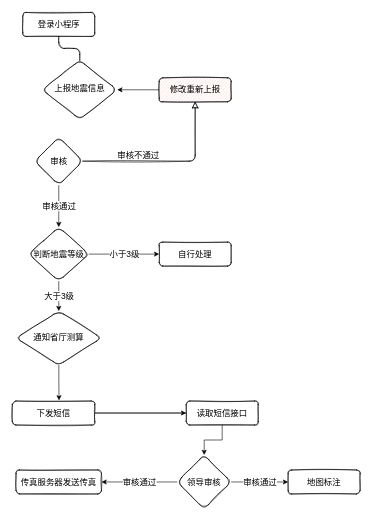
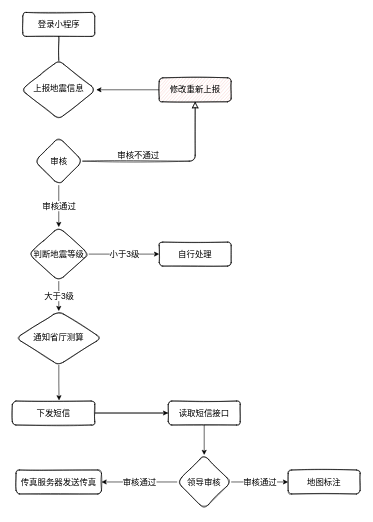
  <mxCell id="0" />
  <mxCell id="1" parent="0" />
  <mxCell id="2" value="" style="rounded=1;html=1;jettySize=auto;orthogonalLoop=1;fontSize=14;endArrow=none;endFill=0;endSize=8;strokeWidth=1;shadow=0;labelBackgroundColor=none;edgeStyle=orthogonalEdgeStyle;sketch=1;" parent="1" source="3" target="5" edge="1"><mxGeometry relative="1" as="geometry" /></mxCell>
  <mxCell id="3" value="登录小程序" style="rounded=1;whiteSpace=wrap;html=1;fontSize=14;glass=0;strokeWidth=1;shadow=0;sketch=1;" parent="1" vertex="1"><mxGeometry x="37.5" y="20" width="120" height="40" as="geometry" /></mxCell>
  <mxCell id="4" value="审核不通过" style="edgeStyle=orthogonalEdgeStyle;rounded=1;html=1;jettySize=auto;orthogonalLoop=1;fontSize=14;endArrow=block;endFill=0;endSize=8;strokeWidth=1;shadow=0;labelBackgroundColor=none;sketch=1;exitX=1;exitY=0.5;exitDx=0;exitDy=0;" parent="1" source="20" target="7" edge="1"><mxGeometry x="-0.357" y="10" relative="1" as="geometry"><mxPoint as="offset" /><mxPoint x="145" y="300" as="sourcePoint" /></mxGeometry></mxCell>
- <mxCell id="5" value="上报地震信息" style="rhombus;whiteSpace=wrap;html=1;shadow=0;fontFamily=Helvetica;fontSize=14;align=center;strokeWidth=1;spacing=6;spacingTop=-4;sketch=1;rounded=1;" parent="1" vertex="1"><mxGeometry x="70" y="100" width="125" height="98" as="geometry" /></mxCell>
+ <mxCell id="5" value="上报地震信息" style="rhombus;whiteSpace=wrap;html=1;shadow=0;fontFamily=Helvetica;fontSize=14;align=center;strokeWidth=1;spacing=6;spacingTop=-4;sketch=1;rounded=1;" parent="1" vertex="1"><mxGeometry x="35" y="100" width="125" height="98" as="geometry" /></mxCell>
  <mxCell id="6" style="edgeStyle=orthogonalEdgeStyle;rounded=0;orthogonalLoop=1;jettySize=auto;html=1;entryX=1;entryY=0.5;entryDx=0;entryDy=0;fontSize=14;" edge="1" parent="1" source="7" target="5"><mxGeometry relative="1" as="geometry" /></mxCell>
  <mxCell id="7" value="修改重新上报" style="rounded=1;whiteSpace=wrap;html=1;fontSize=14;glass=0;strokeWidth=1;shadow=0;sketch=1;fillColor=#f8cecc;" parent="1" vertex="1"><mxGeometry x="265" y="129" width="120" height="40" as="geometry" /></mxCell>
  <mxCell id="8" value="" style="edgeStyle=orthogonalEdgeStyle;rounded=0;orthogonalLoop=1;jettySize=auto;html=1;fontSize=14;entryX=0.567;entryY=-0.025;entryDx=0;entryDy=0;entryPerimeter=0;" edge="1" parent="1" source="9" target="12"><mxGeometry relative="1" as="geometry" /></mxCell>
  <mxCell id="9" value="通知省厅测算" style="rhombus;whiteSpace=wrap;html=1;shadow=0;fontFamily=Helvetica;fontSize=14;align=center;strokeWidth=1;spacing=6;spacingTop=-4;sketch=1;rounded=1;" parent="1" vertex="1"><mxGeometry x="26.25" y="518" width="142.5" height="90" as="geometry" /></mxCell>
  <mxCell id="10" value="" style="edgeStyle=orthogonalEdgeStyle;rounded=0;orthogonalLoop=1;jettySize=auto;html=1;startArrow=none;fontSize=14;" edge="1" parent="1" source="24" target="19"><mxGeometry relative="1" as="geometry" /></mxCell>
  <mxCell id="11" value="" style="edgeStyle=orthogonalEdgeStyle;rounded=0;orthogonalLoop=1;jettySize=auto;html=1;fontSize=14;" edge="1" parent="1" source="12" target="24"><mxGeometry relative="1" as="geometry" /></mxCell>
  <mxCell id="12" value="下发短信" style="rounded=1;whiteSpace=wrap;html=1;fontSize=14;glass=0;strokeWidth=1;shadow=0;sketch=1;" parent="1" vertex="1"><mxGeometry x="20" y="668" width="137.5" height="40" as="geometry" /></mxCell>
  <mxCell id="13" value="大于3级" style="edgeStyle=orthogonalEdgeStyle;rounded=0;orthogonalLoop=1;jettySize=auto;html=1;entryX=0.5;entryY=0;entryDx=0;entryDy=0;exitX=0.5;exitY=1;exitDx=0;exitDy=0;fontSize=14;" edge="1" parent="1" source="21" target="9"><mxGeometry relative="1" as="geometry"><mxPoint x="95" y="460" as="sourcePoint" /></mxGeometry></mxCell>
  <mxCell id="14" value="小于3级" style="edgeStyle=orthogonalEdgeStyle;rounded=0;orthogonalLoop=1;jettySize=auto;html=1;entryX=0;entryY=0.5;entryDx=0;entryDy=0;fontSize=14;" edge="1" parent="1" source="21" target="16"><mxGeometry relative="1" as="geometry"><mxPoint x="145" y="410" as="sourcePoint" /></mxGeometry></mxCell>
  <mxCell id="15" value="审核通过" style="edgeStyle=orthogonalEdgeStyle;rounded=0;orthogonalLoop=1;jettySize=auto;html=1;exitX=0.5;exitY=1;exitDx=0;exitDy=0;fontSize=14;" edge="1" parent="1" source="20" target="21"><mxGeometry relative="1" as="geometry"><mxPoint x="85" y="320" as="sourcePoint" /><mxPoint x="85" y="390" as="targetPoint" /></mxGeometry></mxCell>
  <mxCell id="16" value="自行处理" style="rounded=1;whiteSpace=wrap;html=1;fontSize=14;glass=0;strokeWidth=1;shadow=0;sketch=1;" vertex="1" parent="1"><mxGeometry x="265" y="403" width="120" height="40" as="geometry" /></mxCell>
  <mxCell id="17" value="审核通过" style="edgeStyle=orthogonalEdgeStyle;rounded=0;orthogonalLoop=1;jettySize=auto;html=1;fontSize=14;" edge="1" parent="1" source="19" target="22"><mxGeometry relative="1" as="geometry" /></mxCell>
  <mxCell id="18" value="审核通过" style="edgeStyle=orthogonalEdgeStyle;rounded=0;orthogonalLoop=1;jettySize=auto;html=1;fontSize=14;" edge="1" parent="1" source="19" target="23"><mxGeometry relative="1" as="geometry" /></mxCell>
  <mxCell id="19" value="领导审核" style="rhombus;whiteSpace=wrap;html=1;rounded=1;glass=0;strokeWidth=1;shadow=0;sketch=1;fontSize=14;" vertex="1" parent="1"><mxGeometry x="295" y="758" width="90" height="90" as="geometry" /></mxCell>
  <mxCell id="20" value="审核" style="rhombus;whiteSpace=wrap;html=1;rounded=1;glass=0;strokeWidth=1;shadow=0;sketch=1;fontSize=14;" vertex="1" parent="1"><mxGeometry x="57.5" y="228" width="80" height="80" as="geometry" /></mxCell>
  <mxCell id="21" value="判断地震等级" style="rhombus;whiteSpace=wrap;html=1;rounded=1;glass=0;strokeWidth=1;shadow=0;sketch=1;fontSize=14;" vertex="1" parent="1"><mxGeometry x="47.5" y="378" width="100" height="90" as="geometry" /></mxCell>
  <mxCell id="22" value="传真服务器发送传真" style="whiteSpace=wrap;html=1;rounded=1;glass=0;strokeWidth=1;shadow=0;sketch=1;fontSize=14;" vertex="1" parent="1"><mxGeometry x="26.25" y="783" width="142.5" height="40" as="geometry" /></mxCell>
  <mxCell id="23" value="地图标注" style="whiteSpace=wrap;html=1;rounded=1;glass=0;strokeWidth=1;shadow=0;sketch=1;fontSize=14;" vertex="1" parent="1"><mxGeometry x="480" y="783" width="120" height="40" as="geometry" /></mxCell>
- <mxCell id="24" value="读取短信接口" style="rounded=1;whiteSpace=wrap;html=1;fontSize=14;glass=0;strokeWidth=1;shadow=0;sketch=1;" vertex="1" parent="1"><mxGeometry x="310" y="668" width="120" height="40" as="geometry" /></mxCell>
+ <mxCell id="24" value="读取短信接口" style="rounded=1;whiteSpace=wrap;html=1;fontSize=14;glass=0;strokeWidth=1;shadow=0;sketch=1;" vertex="1" parent="1"><mxGeometry x="280" y="668" width="120" height="40" as="geometry" /></mxCell>
  <mxCell id="25" value="" style="edgeStyle=orthogonalEdgeStyle;rounded=0;orthogonalLoop=1;jettySize=auto;html=1;endArrow=none;fontSize=14;" edge="1" parent="1" source="12" target="24"><mxGeometry relative="1" as="geometry"><mxPoint x="145" y="680" as="sourcePoint" /><mxPoint x="355" y="680" as="targetPoint" /></mxGeometry></mxCell>
